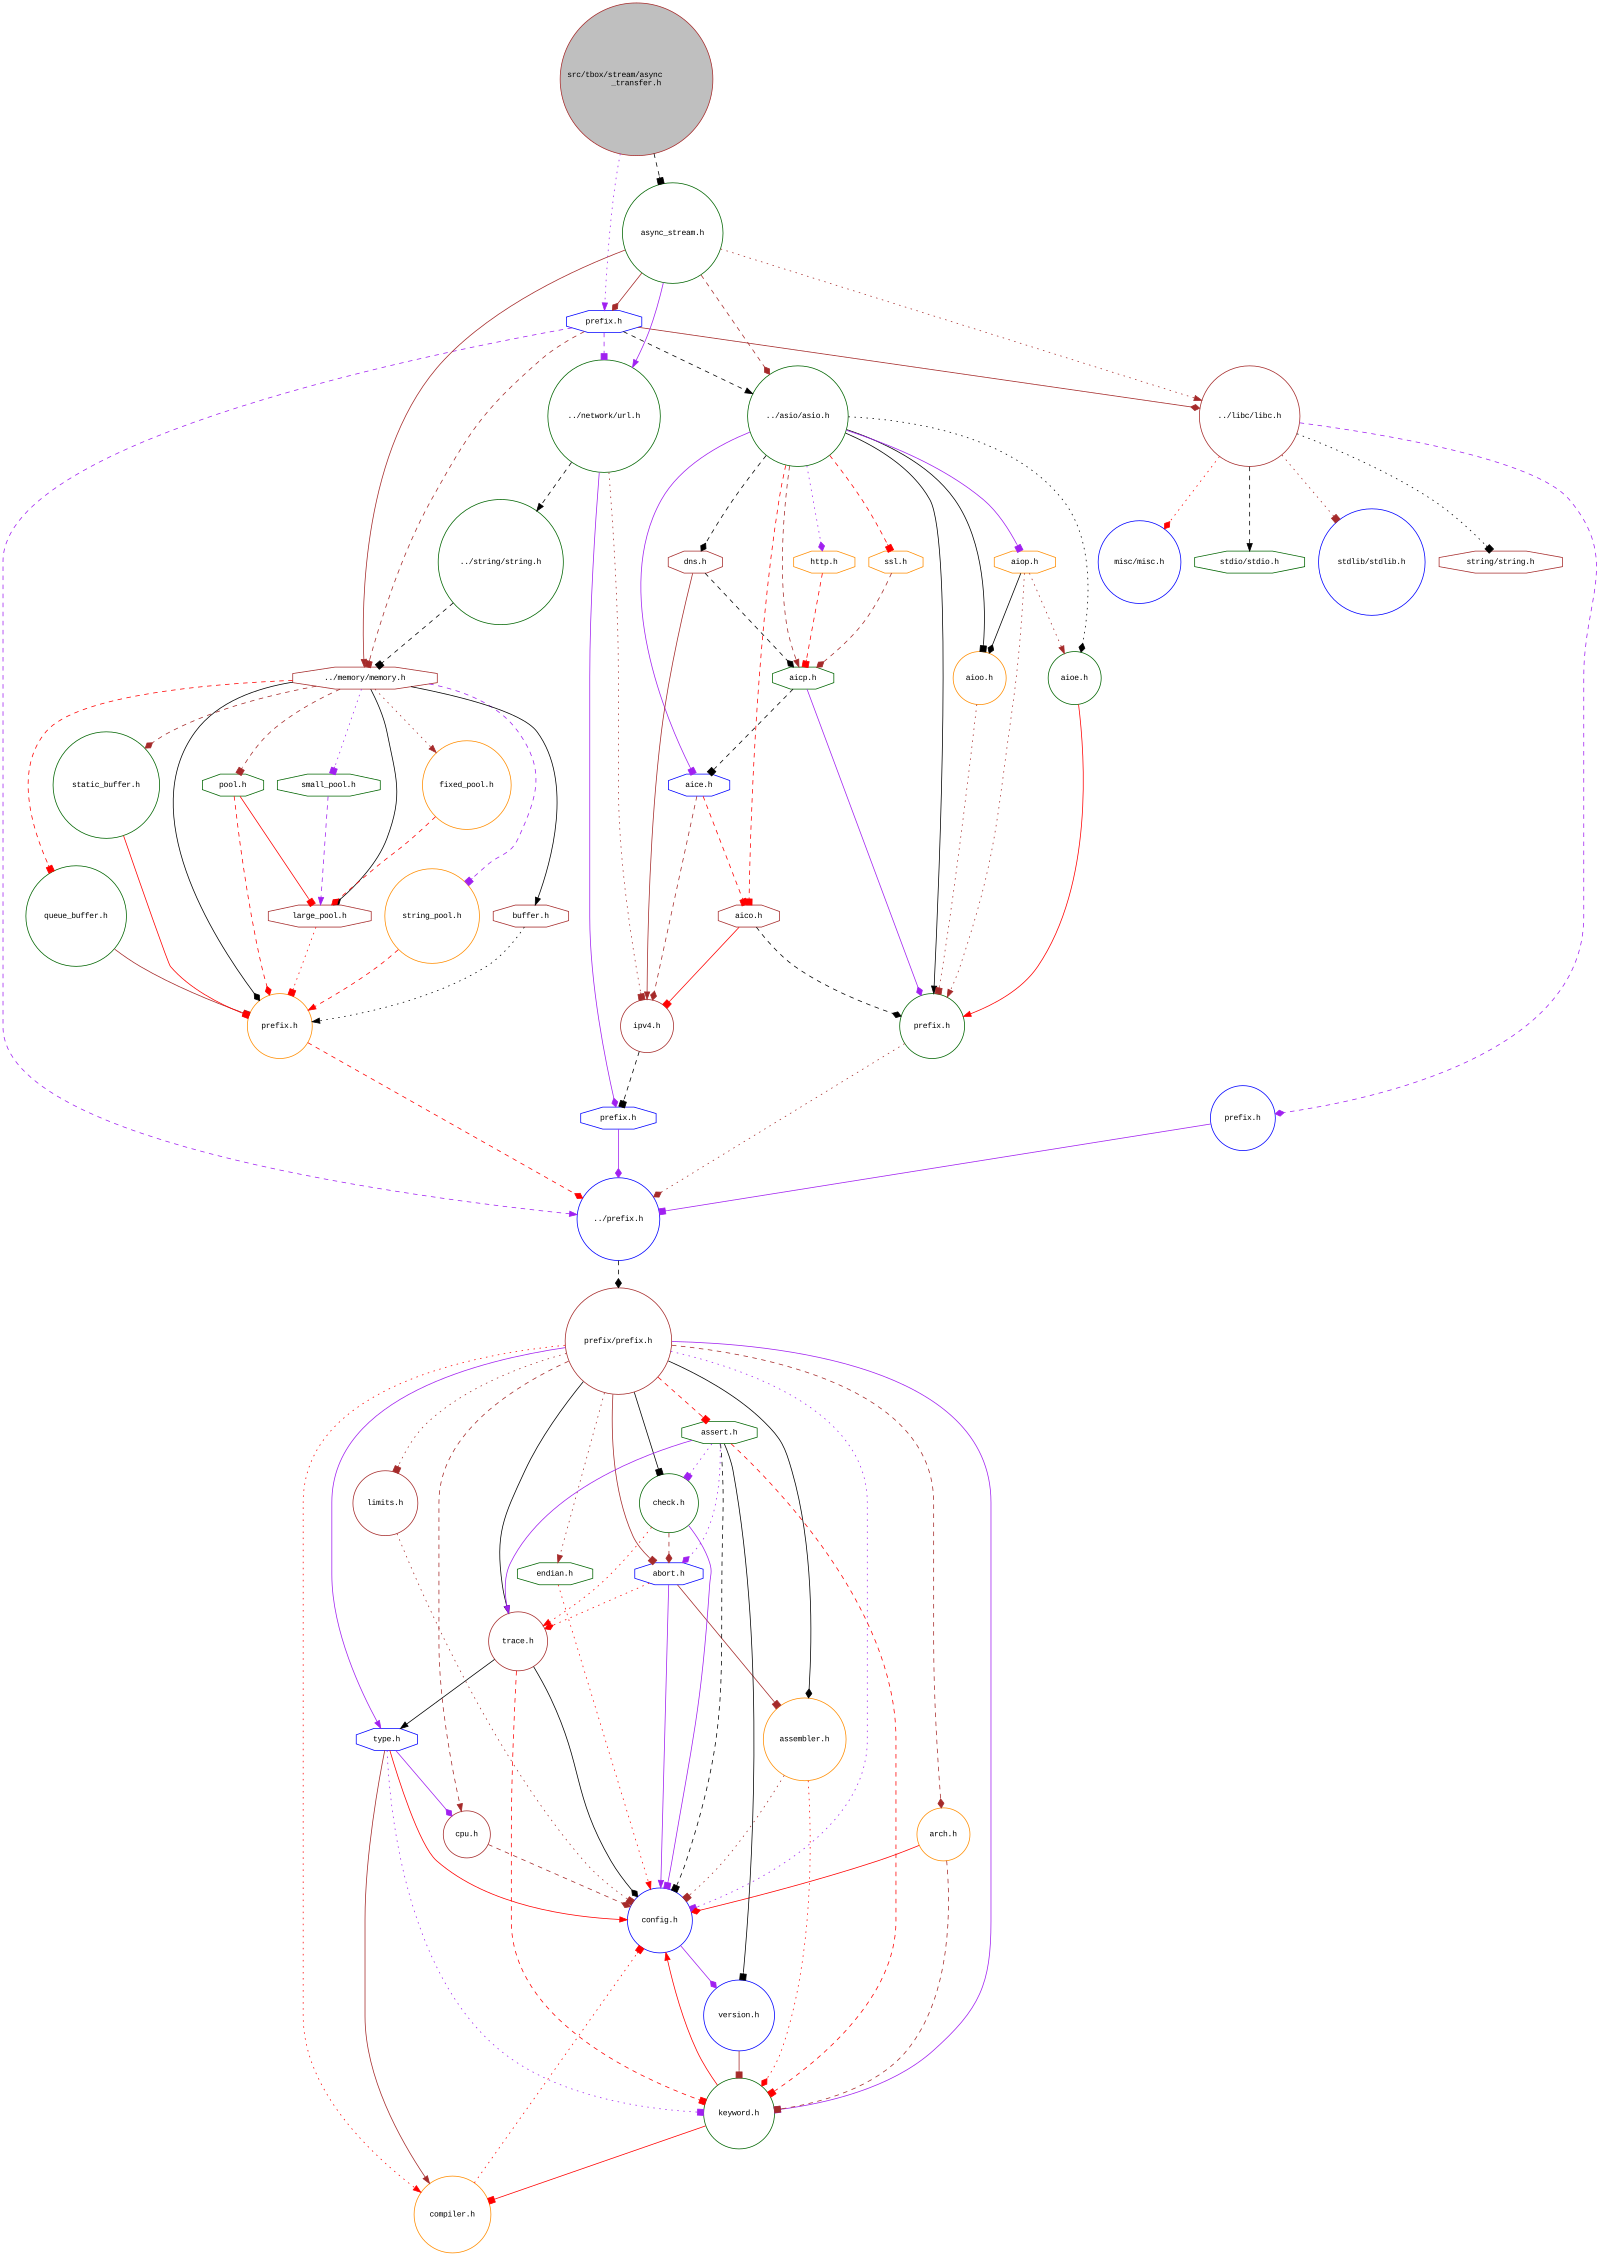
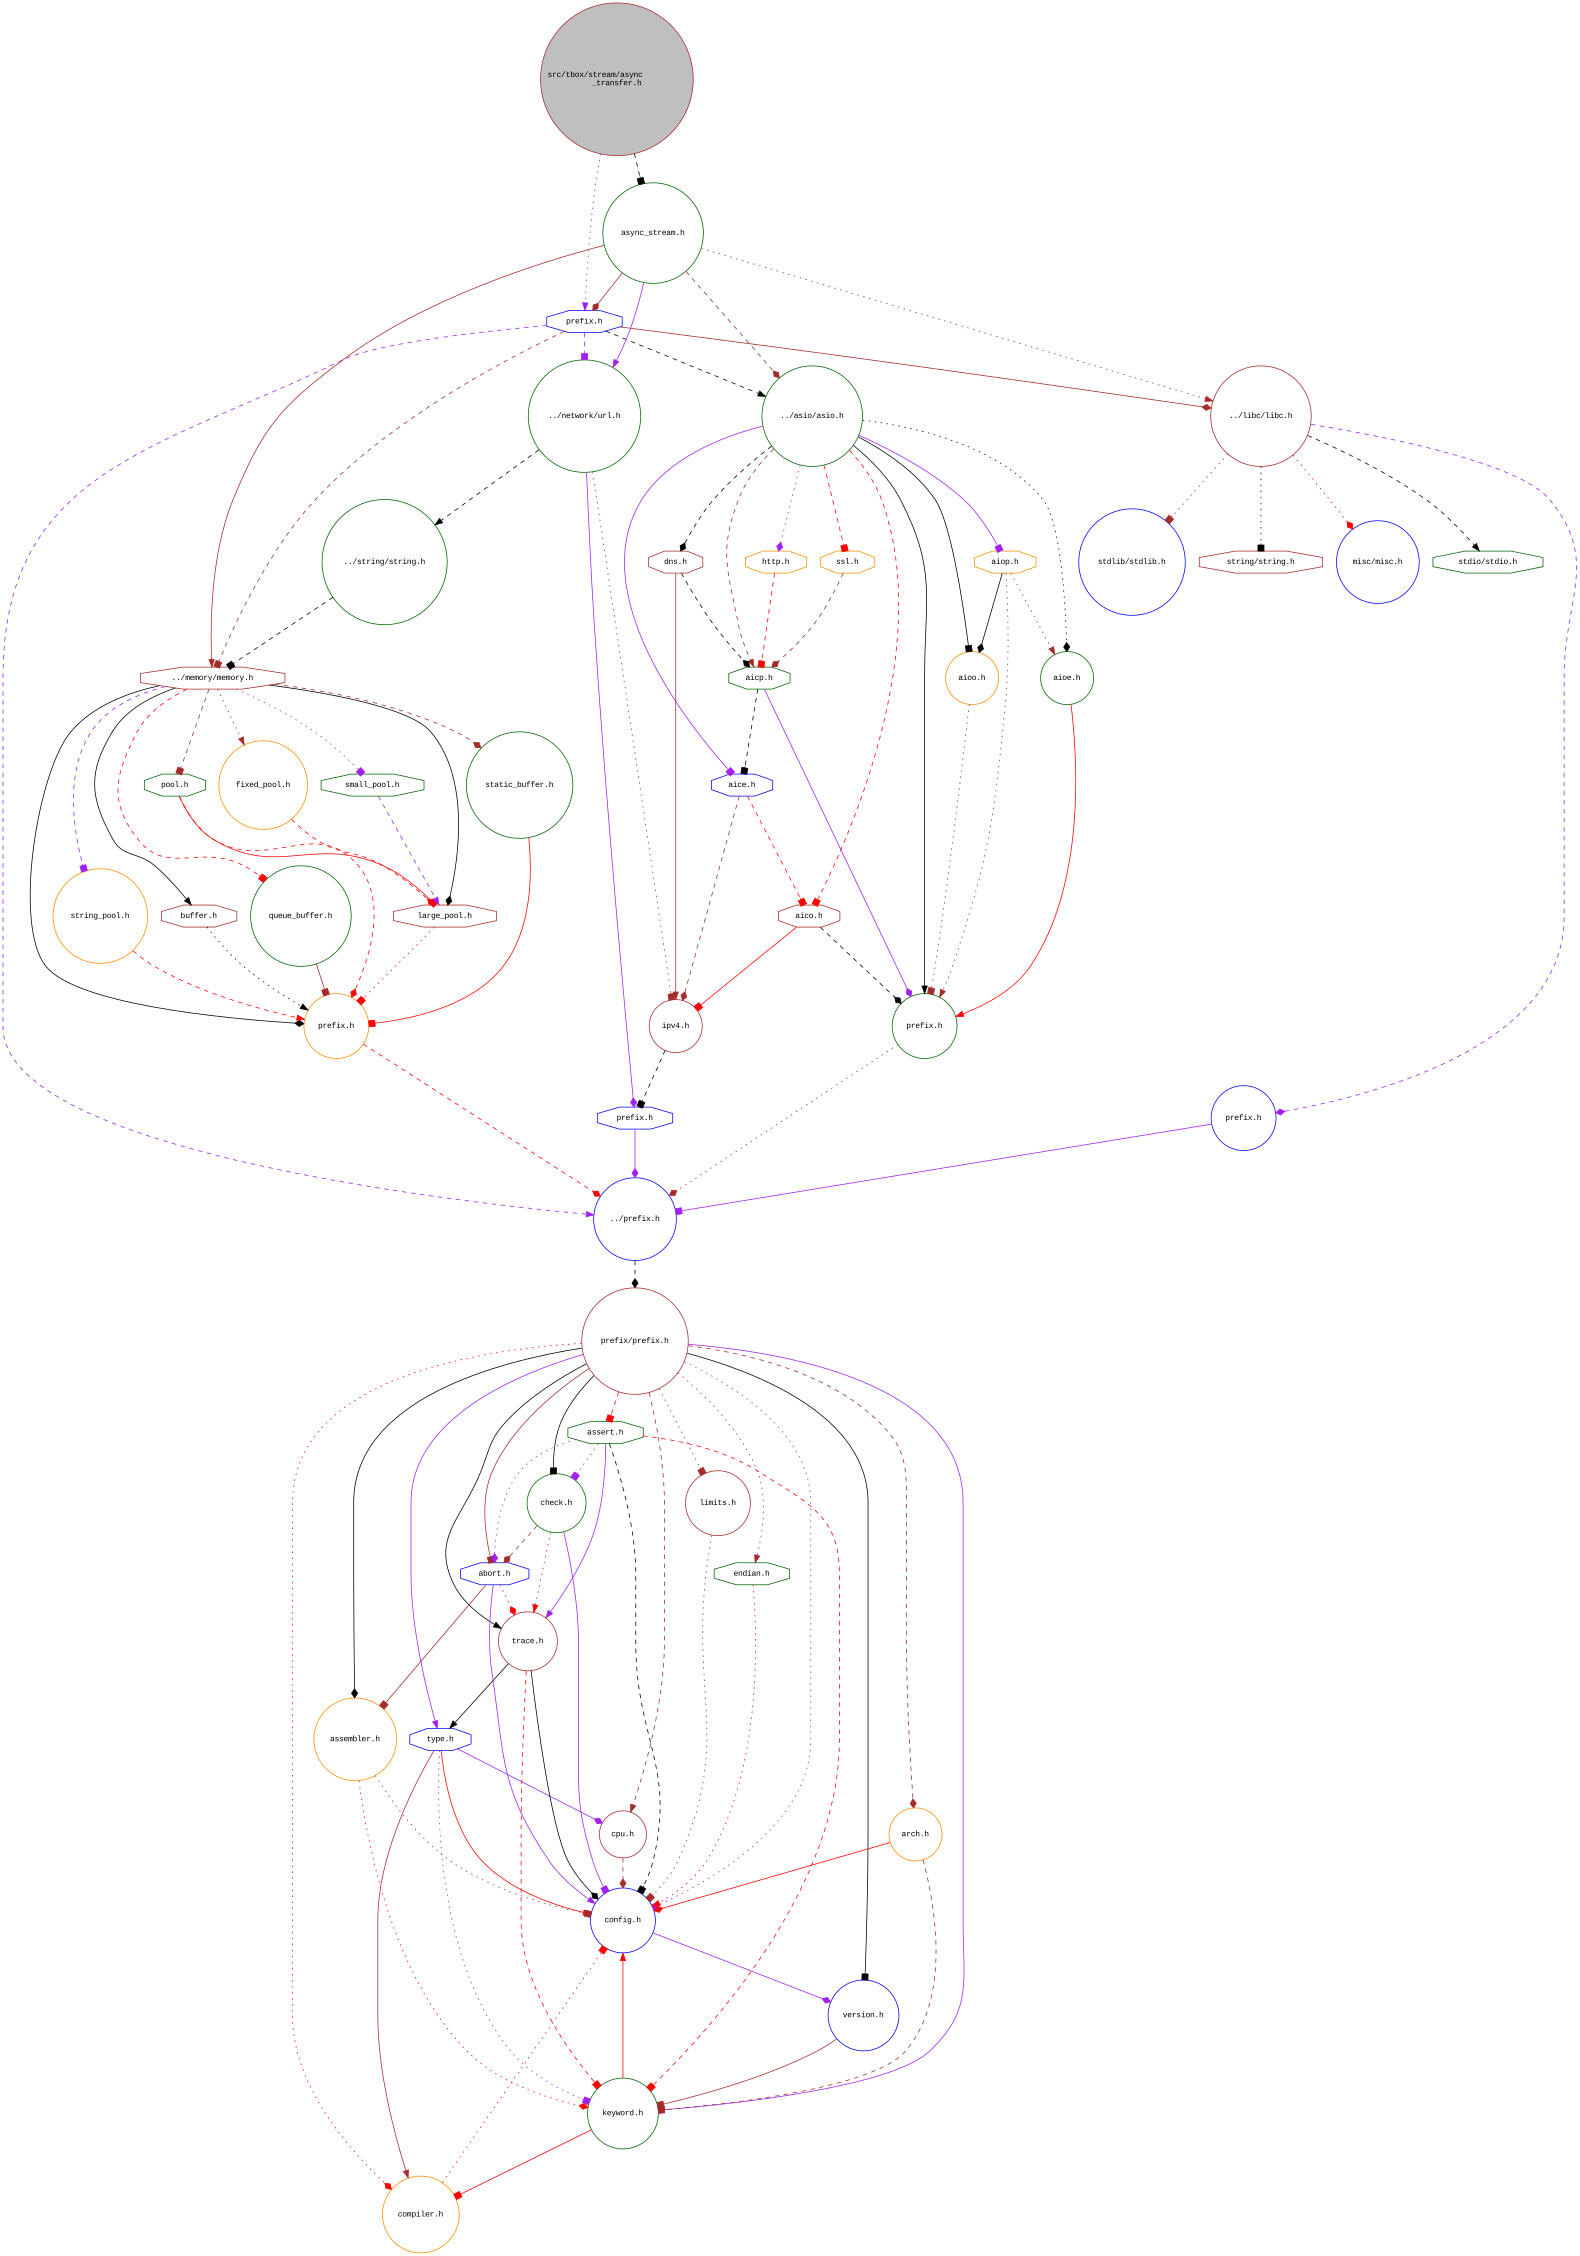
  digraph {
    node [color=darkgreen fillcolor=white fontname=CourierNew fontsize=10 shape=circle style=filled]
    edge [arrowhead=box color=brown fontname=CourierNew fontsize=10 labelfontname=CourierNew labelfontsize=10 style=solid]
    n1 [color=brown fillcolor=grey75 fontcolor=black height=0.2 label="src/tbox/stream/async\l_transfer.h" width=0.4]
    n2 [color=blue height=0.2 label="prefix.h" shape=octagon width=0.4]
    n3 [height=0.2 label="async_stream.h" width=0.4]
    n4 [color=blue height=0.2 label="../prefix.h" width=0.4]
    n5 [color=brown height=0.2 label="../libc/libc.h" width=0.4]
    n6 [height=0.2 label="../network/url.h" width=0.4]
    n7 [color=brown height=0.2 label="../memory/memory.h" shape=octagon width=0.4]
    n8 [height=0.2 label="../asio/asio.h" width=0.4]
    n9 [color=brown height=0.2 label="prefix/prefix.h" width=0.4]
    n10 [color=blue height=0.2 label="prefix.h" width=0.4]
    n11 [color=blue height=0.2 label="misc/misc.h" width=0.4]
    n12 [height=0.2 label="stdio/stdio.h" shape=octagon width=0.4]
    n13 [color=blue height=0.2 label="stdlib/stdlib.h" width=0.4]
    n14 [color=brown height=0.2 label="string/string.h" shape=octagon width=0.4]
    n15 [color=blue height=0.2 label="prefix.h" shape=octagon width=0.4]
    n16 [color=brown height=0.2 label="ipv4.h" width=0.4]
    n17 [height=0.2 label="../string/string.h" width=0.4]
    n18 [color=darkorange height=0.2 label="prefix.h" width=0.4]
    n19 [height=0.2 label="pool.h" shape=octagon width=0.4]
    n20 [color=brown height=0.2 label="large_pool.h" shape=octagon width=0.4]
    n21 [color=darkorange height=0.2 label="fixed_pool.h" width=0.4]
    n22 [height=0.2 label="small_pool.h" shape=octagon width=0.4]
    n23 [color=darkorange height=0.2 label="string_pool.h" width=0.4]
    n24 [color=brown height=0.2 label="buffer.h" shape=octagon width=0.4]
    n25 [height=0.2 label="queue_buffer.h" width=0.4]
    n26 [height=0.2 label="static_buffer.h" width=0.4]
    n27 [height=0.2 label="prefix.h" width=0.4]
    n28 [color=darkorange height=0.2 label="aioo.h" width=0.4]
    n29 [height=0.2 label="aioe.h" width=0.4]
    n30 [color=darkorange height=0.2 label="aiop.h" shape=octagon width=0.4]
    n31 [color=brown height=0.2 label="aico.h" shape=octagon width=0.4]
    n32 [color=blue height=0.2 label="aice.h" shape=octagon width=0.4]
    n33 [height=0.2 label="aicp.h" shape=octagon width=0.4]
    n34 [color=darkorange height=0.2 label="http.h" shape=octagon width=0.4]
    n35 [color=brown height=0.2 label="dns.h" shape=octagon width=0.4]
    n36 [color=darkorange height=0.2 label="ssl.h" shape=octagon width=0.4]
    n37 [color=blue height=0.2 label="config.h" width=0.4]
    n38 [color=brown height=0.2 label="cpu.h" width=0.4]
    n39 [color=darkorange height=0.2 label="arch.h" width=0.4]
    n40 [height=0.2 label="keyword.h" width=0.4]
    n41 [color=darkorange height=0.2 label="compiler.h" width=0.4]
    n42 [color=blue height=0.2 label="type.h" shape=octagon width=0.4]
    n43 [color=brown height=0.2 label="limits.h" width=0.4]
    n44 [height=0.2 label="endian.h" shape=octagon width=0.4]
    n45 [color=blue height=0.2 label="version.h" width=0.4]
    n46 [color=darkorange height=0.2 label="assembler.h" width=0.4]
    n47 [color=brown height=0.2 label="trace.h" width=0.4]
    n48 [color=blue height=0.2 label="abort.h" shape=octagon width=0.4]
    n49 [height=0.2 label="check.h" width=0.4]
    n50 [height=0.2 label="assert.h" shape=octagon width=0.4]
    n1 -> n2 [arrowhead=normal color=purple style=dotted]
    n1 -> n3 [color=black style=dashed]
    n2 -> n4 [arrowhead=normal color=purple style=dashed]
    n2 -> n5 [arrowhead=diamond]
    n2 -> n6 [color=purple style=dashed]
    n2 -> n7 [style=dashed]
    n2 -> n8 [arrowhead=normal color=black style=dashed]
    n3 -> n2 [arrowhead=diamond]
    n3 -> n5 [arrowhead=normal style=dotted]
    n3 -> n6 [arrowhead=normal color=purple]
    n3 -> n7 [arrowhead=normal]
    n3 -> n8 [arrowhead=diamond style=dashed]
    n4 -> n9 [arrowhead=diamond color=black style=dashed]
    n5 -> n10 [arrowhead=diamond color=purple style=dashed]
    n5 -> n11 [arrowhead=diamond color=red style=dotted]
    n5 -> n12 [arrowhead=normal color=black style=dashed]
    n5 -> n13 [style=dotted]
    n5 -> n14 [color=black style=dotted]
    n6 -> n15 [arrowhead=diamond color=purple]
    n6 -> n16 [style=dotted]
    n6 -> n17 [arrowhead=normal color=black style=dashed]
    n7 -> n18 [arrowhead=diamond color=black]
    n7 -> n19 [style=dashed]
    n7 -> n20 [arrowhead=diamond color=black]
    n7 -> n21 [arrowhead=normal style=dotted]
    n7 -> n22 [color=purple style=dotted]
    n7 -> n23 [color=purple style=dashed]
    n7 -> n24 [arrowhead=normal color=black]
    n7 -> n25 [color=red style=dashed]
    n7 -> n26 [arrowhead=diamond style=dashed]
    n8 -> n27 [arrowhead=normal color=black]
    n8 -> n28 [color=black]
    n8 -> n29 [arrowhead=diamond color=black style=dotted]
    n8 -> n30 [color=purple]
    n8 -> n31 [color=red style=dashed]
    n8 -> n32 [color=purple]
    n8 -> n33 [arrowhead=normal style=dashed]
    n8 -> n34 [arrowhead=diamond color=purple style=dotted]
    n8 -> n35 [arrowhead=diamond color=black style=dashed]
    n8 -> n36 [color=red style=dashed]
    n9 -> n37 [color=purple style=dotted]
    n9 -> n38 [arrowhead=normal style=dashed]
    n9 -> n39 [arrowhead=diamond style=dashed]
    n9 -> n40 [color=purple]
-   n9 -> n41 [arrowhead=normal color=red style=dotted]
+   n9 -> n41 [arrowhead=diamond color=red style=dotted]
    n9 -> n42 [arrowhead=normal color=purple]
    n9 -> n43 [style=dotted]
    n9 -> n44 [arrowhead=normal style=dotted]
-   n50 -> n45 [color=black]
+   n9 -> n45 [color=black]
    n9 -> n46 [arrowhead=diamond color=black]
    n9 -> n47 [arrowhead=normal color=black]
    n9 -> n48
    n9 -> n49 [color=black]
    n9 -> n50 [color=red style=dashed]
    n10 -> n4 [color=purple]
    n15 -> n4 [arrowhead=diamond color=purple]
    n16 -> n15 [color=black style=dashed]
    n17 -> n7 [color=black style=dashed]
    n18 -> n4 [arrowhead=diamond color=red style=dashed]
    n19 -> n18 [arrowhead=diamond color=red style=dashed]
    n19 -> n20 [color=red]
    n20 -> n18 [color=red style=dotted]
    n21 -> n20 [arrowhead=diamond color=red style=dashed]
    n22 -> n20 [arrowhead=normal color=purple style=dashed]
    n23 -> n18 [arrowhead=normal color=red style=dashed]
    n24 -> n18 [arrowhead=normal color=black style=dotted]
    n25 -> n18
    n26 -> n18 [color=red]
    n27 -> n4 [arrowhead=diamond style=dotted]
    n28 -> n27 [style=dotted]
    n29 -> n27 [arrowhead=normal color=red]
    n30 -> n27 [arrowhead=normal style=dotted]
    n30 -> n28 [arrowhead=diamond color=black]
    n30 -> n29 [arrowhead=normal style=dotted]
    n31 -> n16 [color=red]
    n31 -> n27 [arrowhead=diamond color=black style=dashed]
    n32 -> n16 [arrowhead=diamond style=dashed]
    n32 -> n31 [color=red style=dashed]
    n33 -> n27 [arrowhead=diamond color=purple]
    n33 -> n32 [color=black style=dashed]
    n34 -> n33 [color=red style=dashed]
    n35 -> n16 [arrowhead=normal]
    n35 -> n33 [arrowhead=diamond color=black style=dashed]
    n36 -> n33 [arrowhead=diamond style=dashed]
    n37 -> n45 [arrowhead=diamond color=purple]
    n38 -> n37 [arrowhead=diamond style=dashed]
    n39 -> n37 [arrowhead=diamond color=red]
    n39 -> n40 [style=dashed]
    n40 -> n37 [arrowhead=normal color=red]
    n40 -> n41 [color=red]
    n41 -> n37 [color=red style=dotted]
    n42 -> n37 [arrowhead=normal color=red]
    n42 -> n38 [arrowhead=diamond color=purple]
    n42 -> n40 [color=purple style=dotted]
    n42 -> n41 [arrowhead=normal]
    n43 -> n37 [style=dotted]
    n44 -> n37 [arrowhead=normal color=red style=dotted]
    n45 -> n40
    n46 -> n37 [style=dotted]
    n46 -> n40 [arrowhead=diamond color=red style=dotted]
    n47 -> n37 [arrowhead=diamond color=black]
    n47 -> n40 [color=red style=dashed]
    n47 -> n42 [arrowhead=normal color=black]
    n48 -> n37 [arrowhead=normal color=purple]
    n48 -> n46
    n48 -> n47 [arrowhead=diamond color=red style=dotted]
    n49 -> n37 [color=purple]
    n49 -> n47 [arrowhead=normal color=red style=dotted]
    n49 -> n48 [arrowhead=diamond style=dashed]
    n50 -> n37 [color=black style=dashed]
    n50 -> n40 [color=red style=dashed]
    n50 -> n47 [arrowhead=normal color=purple]
    n50 -> n48 [arrowhead=diamond color=purple style=dotted]
    n50 -> n49 [color=purple style=dotted]
  }
